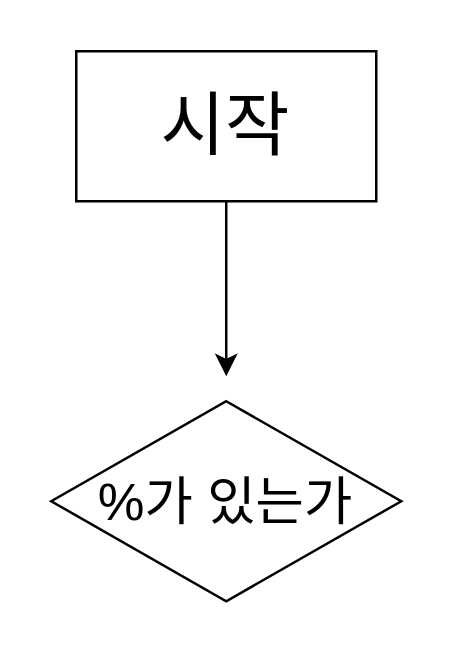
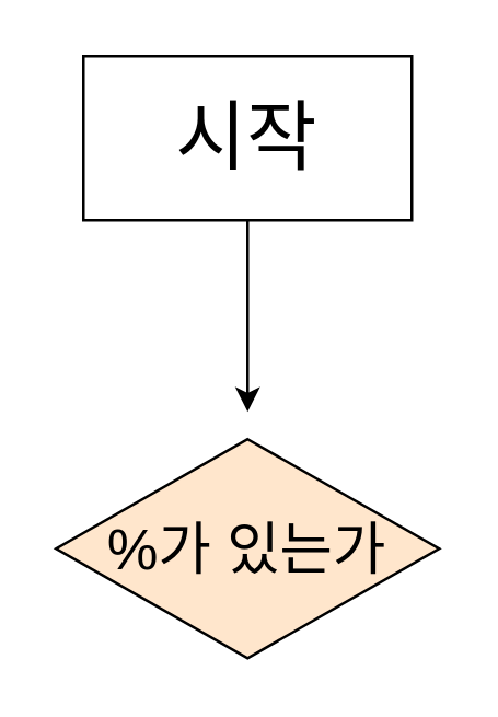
  <mxCell id="0" />
  <mxCell id="1" parent="0" />
  <mxCell id="2" style="edgeStyle=orthogonalEdgeStyle;rounded=0;orthogonalLoop=1;jettySize=auto;html=1;" edge="1" parent="1" source="3"><mxGeometry relative="1" as="geometry"><mxPoint x="90" y="150" as="targetPoint" /></mxGeometry></mxCell>
  <mxCell id="3" value="&lt;font style=&quot;font-size: 28px&quot;&gt;시작&lt;/font&gt;" style="whiteSpace=wrap;html=1;rounded=0;" parent="1" vertex="1"><mxGeometry x="30" y="20" width="120" height="60" as="geometry" /></mxCell>
- <mxCell id="4" value="&lt;font style=&quot;font-size: 21px&quot;&gt;%가 있는가&lt;/font&gt;" style="rhombus;whiteSpace=wrap;html=1;" parent="1" vertex="1"><mxGeometry x="20" y="160" width="140" height="80" as="geometry" /></mxCell>
+ <mxCell id="4" value="&lt;font style=&quot;font-size: 21px&quot;&gt;%가 있는가&lt;/font&gt;" style="rhombus;whiteSpace=wrap;html=1;fillColor=#ffe6cc;" parent="1" vertex="1"><mxGeometry x="20" y="160" width="140" height="80" as="geometry" /></mxCell>
